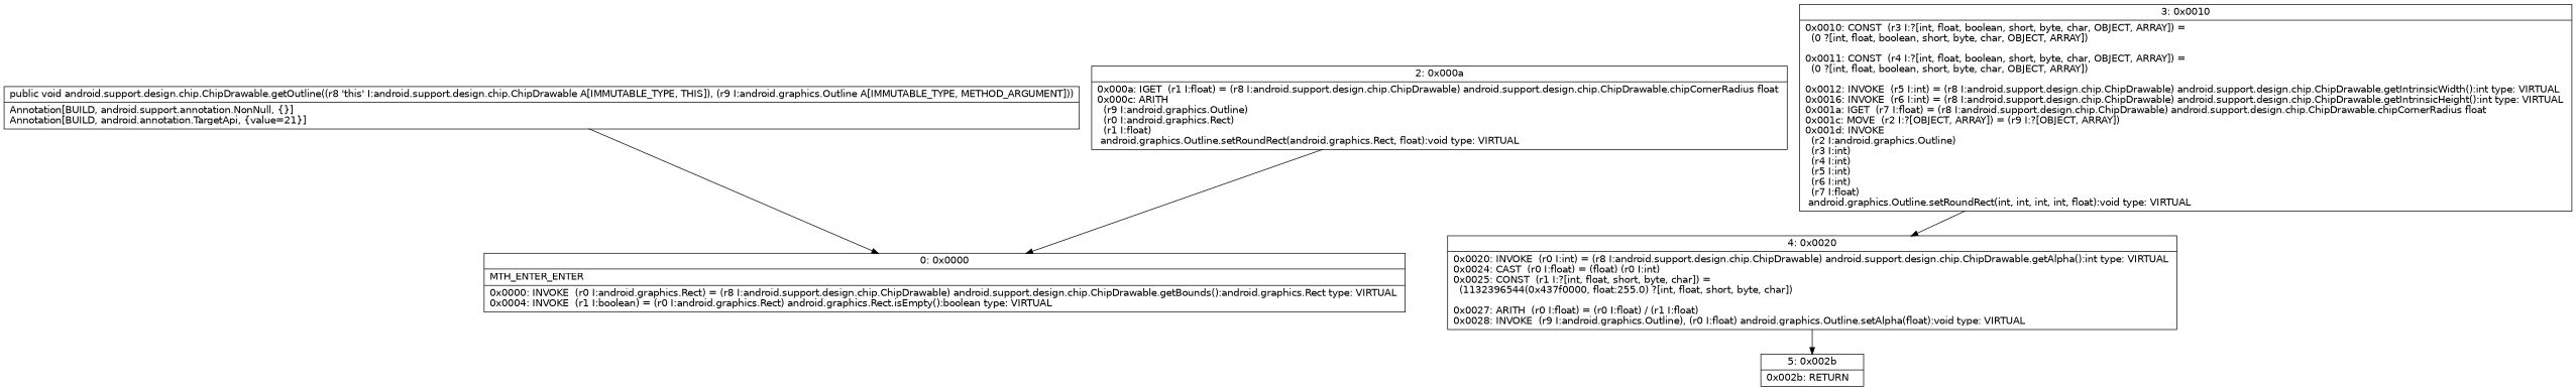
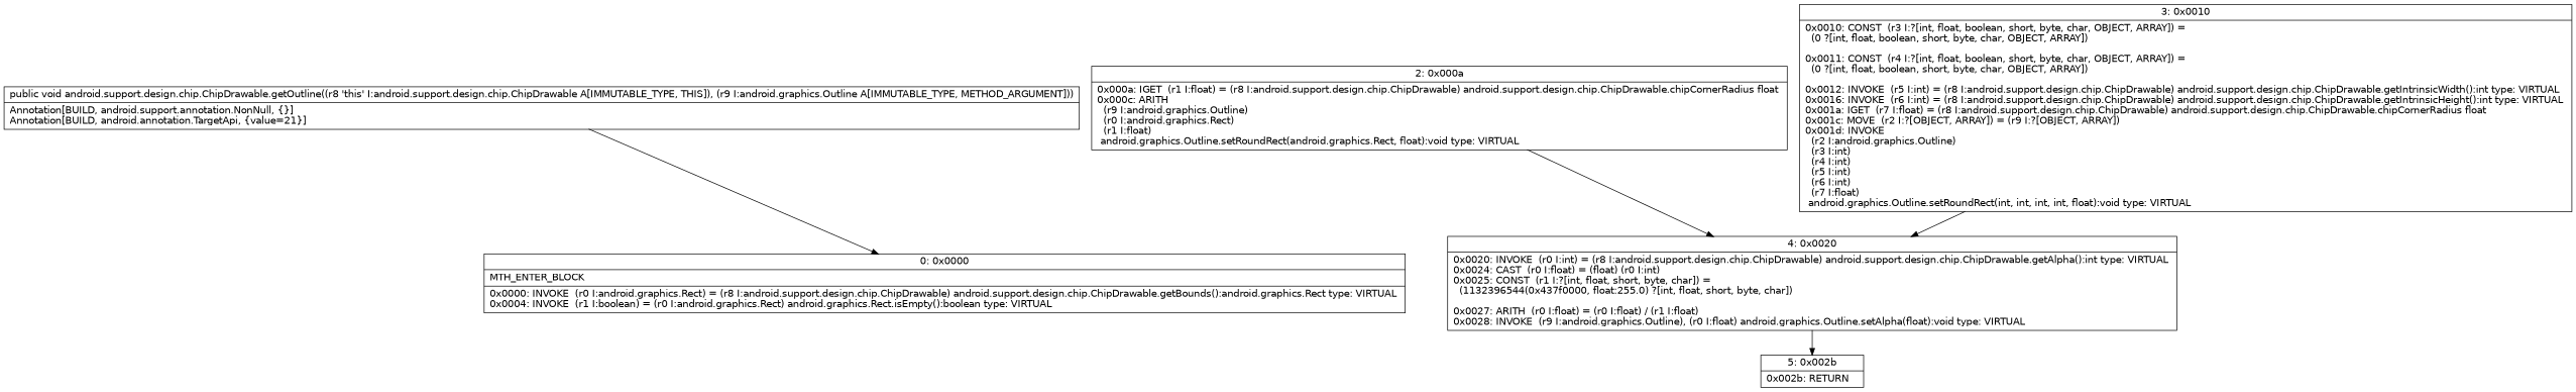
  digraph {
    fontname="DejaVu Sans"
    node [fontname="DejaVu Sans" shape=record]
    edge [fontname="DejaVu Sans"]
-   n1 [label="{0\:\ 0x0000|MTH_ENTER_ENTER\l|0x0000: INVOKE  (r0 I:android.graphics.Rect) = (r8 I:android.support.design.chip.ChipDrawable) android.support.design.chip.ChipDrawable.getBounds():android.graphics.Rect type: VIRTUAL \l0x0004: INVOKE  (r1 I:boolean) = (r0 I:android.graphics.Rect) android.graphics.Rect.isEmpty():boolean type: VIRTUAL \l}"]
+   n1 [label="{0\:\ 0x0000|MTH_ENTER_BLOCK\l|0x0000: INVOKE  (r0 I:android.graphics.Rect) = (r8 I:android.support.design.chip.ChipDrawable) android.support.design.chip.ChipDrawable.getBounds():android.graphics.Rect type: VIRTUAL \l0x0004: INVOKE  (r1 I:boolean) = (r0 I:android.graphics.Rect) android.graphics.Rect.isEmpty():boolean type: VIRTUAL \l}"]
    n2 [label="{2\:\ 0x000a|0x000a: IGET  (r1 I:float) = (r8 I:android.support.design.chip.ChipDrawable) android.support.design.chip.ChipDrawable.chipCornerRadius float \l0x000c: ARITH  \l  (r9 I:android.graphics.Outline)\l  (r0 I:android.graphics.Rect)\l  (r1 I:float)\l android.graphics.Outline.setRoundRect(android.graphics.Rect, float):void type: VIRTUAL \l}"]
    n3 [label="{4\:\ 0x0020|0x0020: INVOKE  (r0 I:int) = (r8 I:android.support.design.chip.ChipDrawable) android.support.design.chip.ChipDrawable.getAlpha():int type: VIRTUAL \l0x0024: CAST  (r0 I:float) = (float) (r0 I:int) \l0x0025: CONST  (r1 I:?[int, float, short, byte, char]) = \l  (1132396544(0x437f0000, float:255.0) ?[int, float, short, byte, char])\l \l0x0027: ARITH  (r0 I:float) = (r0 I:float) \/ (r1 I:float) \l0x0028: INVOKE  (r9 I:android.graphics.Outline), (r0 I:float) android.graphics.Outline.setAlpha(float):void type: VIRTUAL \l}"]
    n4 [label="{3\:\ 0x0010|0x0010: CONST  (r3 I:?[int, float, boolean, short, byte, char, OBJECT, ARRAY]) = \l  (0 ?[int, float, boolean, short, byte, char, OBJECT, ARRAY])\l \l0x0011: CONST  (r4 I:?[int, float, boolean, short, byte, char, OBJECT, ARRAY]) = \l  (0 ?[int, float, boolean, short, byte, char, OBJECT, ARRAY])\l \l0x0012: INVOKE  (r5 I:int) = (r8 I:android.support.design.chip.ChipDrawable) android.support.design.chip.ChipDrawable.getIntrinsicWidth():int type: VIRTUAL \l0x0016: INVOKE  (r6 I:int) = (r8 I:android.support.design.chip.ChipDrawable) android.support.design.chip.ChipDrawable.getIntrinsicHeight():int type: VIRTUAL \l0x001a: IGET  (r7 I:float) = (r8 I:android.support.design.chip.ChipDrawable) android.support.design.chip.ChipDrawable.chipCornerRadius float \l0x001c: MOVE  (r2 I:?[OBJECT, ARRAY]) = (r9 I:?[OBJECT, ARRAY]) \l0x001d: INVOKE  \l  (r2 I:android.graphics.Outline)\l  (r3 I:int)\l  (r4 I:int)\l  (r5 I:int)\l  (r6 I:int)\l  (r7 I:float)\l android.graphics.Outline.setRoundRect(int, int, int, int, float):void type: VIRTUAL \l}"]
    n5 [label="{5\:\ 0x002b|0x002b: RETURN   \l}"]
    n6 [label="{public void android.support.design.chip.ChipDrawable.getOutline((r8 'this' I:android.support.design.chip.ChipDrawable A[IMMUTABLE_TYPE, THIS]), (r9 I:android.graphics.Outline A[IMMUTABLE_TYPE, METHOD_ARGUMENT]))  | Annotation[BUILD, android.support.annotation.NonNull, \{\}]\lAnnotation[BUILD, android.annotation.TargetApi, \{value=21\}]\l}"]
-   n2 -> n1
+   n2 -> n3
    n3 -> n5
    n4 -> n3
    n6 -> n1
  }
